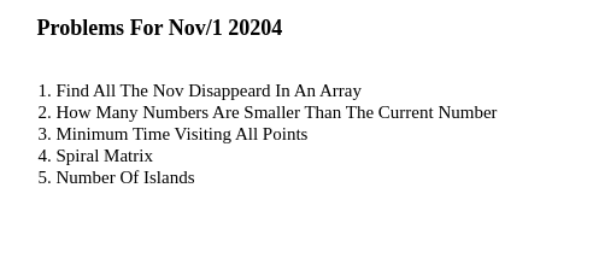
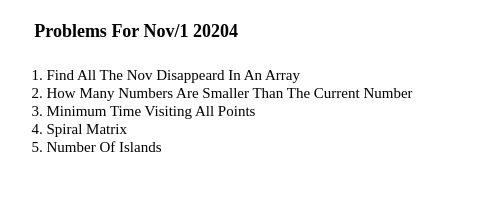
  <mxCell id="0" />
  <mxCell id="1" parent="0" />
  <mxCell id="2" value="&lt;ol&gt;&lt;li&gt;Find All The Nov Disappeard In An Array&lt;/li&gt;&lt;li&gt;How Many Numbers Are Smaller Than The Current Number&lt;/li&gt;&lt;li&gt;Minimum Time Visiting All Points&lt;/li&gt;&lt;li&gt;Spiral Matrix&lt;/li&gt;&lt;li&gt;Number Of Islands&lt;/li&gt;&lt;/ol&gt;" style="text;strokeColor=none;fillColor=none;html=1;whiteSpace=wrap;verticalAlign=top;overflow=hidden;rounded=1;sketch=1;hachureGap=4;jiggle=2;curveFitting=1;fontFamily=Architects Daughter;fontSource=https%3A%2F%2Ffonts.googleapis.com%2Fcss%3Ffamily%3DArchitects%2BDaughter;fontSize=20;" vertex="1" parent="1"><mxGeometry x="20" y="61" width="614" height="202" as="geometry" /></mxCell>
- <mxCell id="3" value="Problems For Nov/1 20204" style="text;strokeColor=none;fillColor=none;html=1;fontSize=24;fontStyle=1;verticalAlign=middle;align=center;rounded=1;sketch=1;hachureGap=4;jiggle=2;curveFitting=1;fontFamily=Architects Daughter;fontSource=https%3A%2F%2Ffonts.googleapis.com%2Fcss%3Ffamily%3DArchitects%2BDaughter;" vertex="1" parent="1"><mxGeometry x="15" y="10" width="322" height="41" as="geometry" /></mxCell>
+ <mxCell id="3" value="Problems For Nov/1 20204" style="text;strokeColor=none;fillColor=none;html=1;fontSize=24;fontStyle=1;verticalAlign=middle;align=center;rounded=1;sketch=1;hachureGap=4;jiggle=2;curveFitting=1;fontFamily=Architects Daughter;fontSource=https%3A%2F%2Ffonts.googleapis.com%2Fcss%3Ffamily%3DArchitects%2BDaughter;" vertex="1" parent="1"><mxGeometry x="20" y="20" width="322" height="41" as="geometry" /></mxCell>
